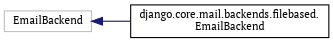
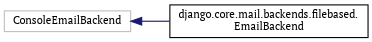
  digraph {
    rankdir=LR
    fontname="PT Serif"
    node [fillcolor=white fontname="PT Serif" fontsize=10 shape=record style=filled]
-   n1 [color=grey75 height=0.2 label=EmailBackend width=0.4]
+   n1 [color=grey75 height=0.2 label=ConsoleEmailBackend width=0.4]
    n2 [color=black height=0.2 label="django.core.mail.backends.filebased.\lEmailBackend" width=0.4]
    n1 -> n2 [color=midnightblue dir=back fontname="PT Serif" fontsize=10 labelfontname=Helvetica labelfontsize=10 style=solid]
  }
